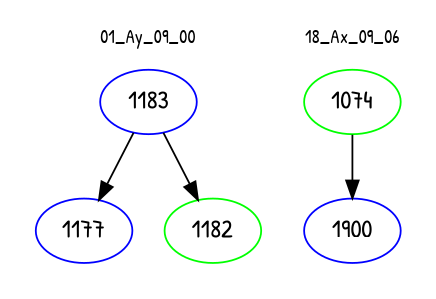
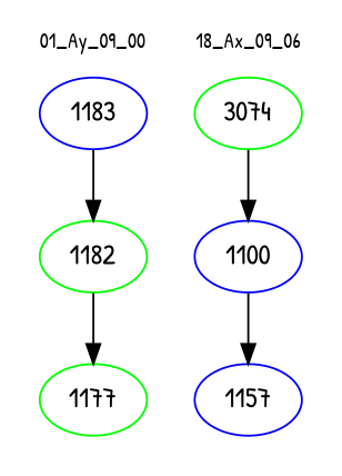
  digraph {
    fontname="Patrick Hand"
    node [color=blue fontname="Patrick Hand"]
    edge [color=black fontname="Patrick Hand"]
    n1 [label=1183]
-   n2 [label=1177]
+   n2 [color=green label=1177]
    n3 [color=green label=1182]
-   n4 [label=1900]
-   n6 [color=green label=1074]
+   n4 [label=1100]
+   n5 [label=1157]
+   n6 [color=green label=3074]
    subgraph cluster_1 {
      color=white
      fontsize=10
      label="01_Ay_09_00"
      n1
      n2
      n3
    }
    subgraph cluster_2 {
      color=white
      fontsize=10
      label="18_Ax_09_06"
      n4
+     n5
      n6
    }
-   n1 -> n2
+   n3 -> n2
    n1 -> n3
+   n4 -> n5
    n6 -> n4
  }
